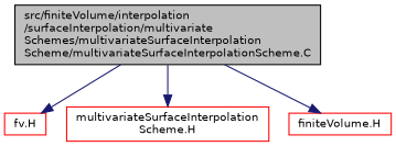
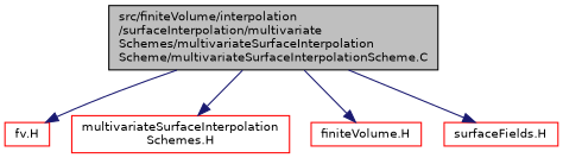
  digraph {
    fontname="DejaVu Sans"
    node [color=red fontname="DejaVu Sans" fontsize=10 shape=record]
    edge [color=midnightblue fontname="DejaVu Sans" fontsize=10 labelfontname=FreeSans labelfontsize=10 style=solid]
    n1 [color=black fillcolor=grey75 fontcolor=black height=0.2 label="src/finiteVolume/interpolation\l/surfaceInterpolation/multivariate\lSchemes/multivariateSurfaceInterpolation\lScheme/multivariateSurfaceInterpolationScheme.C" style=filled width=0.4]
    n2 [height=0.2 label="fv.H" width=0.4]
-   n3 [height=0.2 label="multivariateSurfaceInterpolation\lScheme.H" width=0.4]
+   n3 [height=0.2 label="multivariateSurfaceInterpolation\lSchemes.H" width=0.4]
    n4 [height=0.2 label="finiteVolume.H" width=0.4]
+   n5 [height=0.2 label="surfaceFields.H" width=0.4]
    n1 -> n2
    n1 -> n3
    n1 -> n4
+   n1 -> n5
  }
